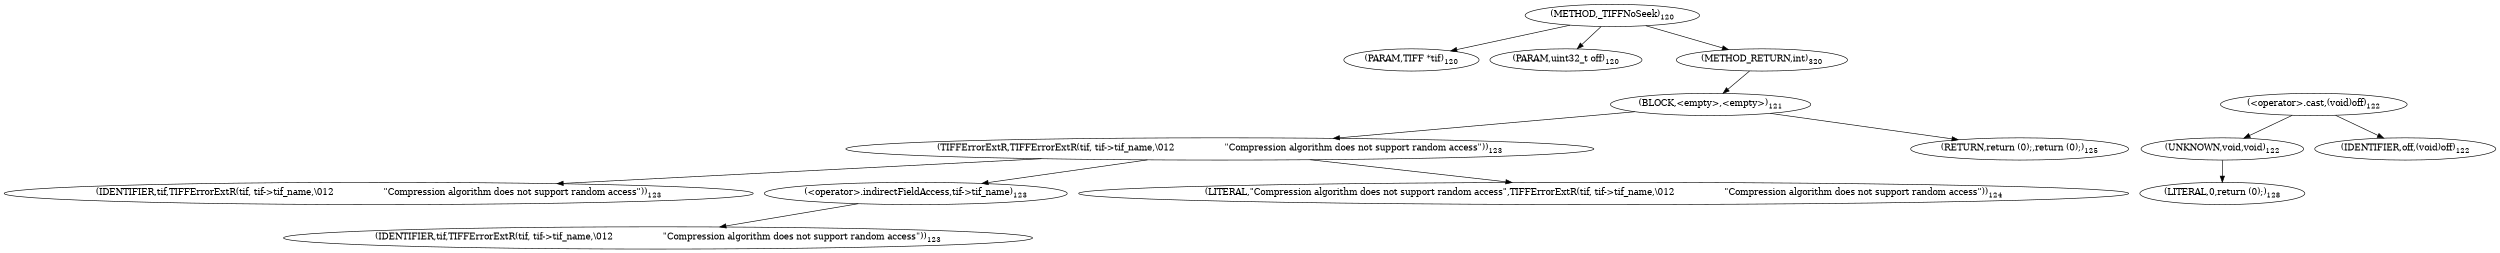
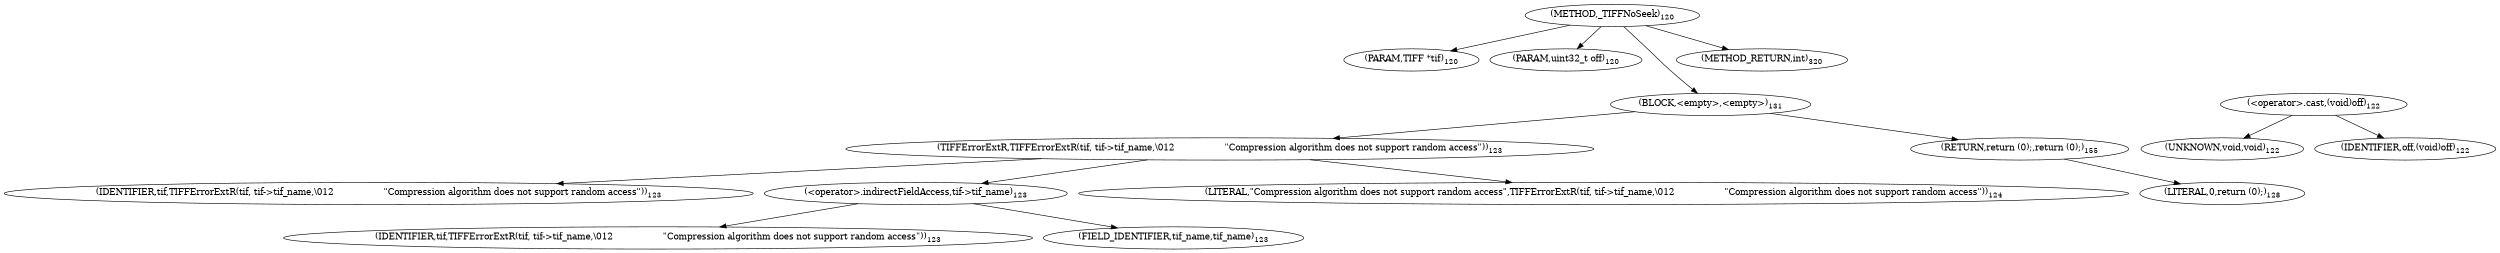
  digraph {
    n1 [label=<(METHOD,_TIFFNoSeek)<SUB>120</SUB>>]
    n2 [label=<(PARAM,TIFF *tif)<SUB>120</SUB>>]
    n3 [label=<(PARAM,uint32_t off)<SUB>120</SUB>>]
-   n4 [label=<(BLOCK,&lt;empty&gt;,&lt;empty&gt;)<SUB>121</SUB>>]
+   n4 [label=<(BLOCK,&lt;empty&gt;,&lt;empty&gt;)<SUB>131</SUB>>]
    n5 [label=<(METHOD_RETURN,int)<SUB>320</SUB>>]
    n6 [label=<(TIFFErrorExtR,TIFFErrorExtR(tif, tif-&gt;tif_name,\012                  &quot;Compression algorithm does not support random access&quot;))<SUB>123</SUB>>]
-   n7 [label=<(RETURN,return (0);,return (0);)<SUB>125</SUB>>]
+   n7 [label=<(RETURN,return (0);,return (0);)<SUB>155</SUB>>]
    n8 [label=<(&lt;operator&gt;.cast,(void)off)<SUB>122</SUB>>]
    n9 [label=<(UNKNOWN,void,void)<SUB>122</SUB>>]
    n10 [label=<(IDENTIFIER,off,(void)off)<SUB>122</SUB>>]
    n11 [label=<(IDENTIFIER,tif,TIFFErrorExtR(tif, tif-&gt;tif_name,\012                  &quot;Compression algorithm does not support random access&quot;))<SUB>123</SUB>>]
    n12 [label=<(&lt;operator&gt;.indirectFieldAccess,tif-&gt;tif_name)<SUB>123</SUB>>]
    n13 [label=<(LITERAL,&quot;Compression algorithm does not support random access&quot;,TIFFErrorExtR(tif, tif-&gt;tif_name,\012                  &quot;Compression algorithm does not support random access&quot;))<SUB>124</SUB>>]
    n14 [label=<(LITERAL,0,return (0);)<SUB>128</SUB>>]
    n15 [label=<(IDENTIFIER,tif,TIFFErrorExtR(tif, tif-&gt;tif_name,\012                  &quot;Compression algorithm does not support random access&quot;))<SUB>123</SUB>>]
+   n16 [label=<(FIELD_IDENTIFIER,tif_name,tif_name)<SUB>123</SUB>>]
    n1 -> n2
    n1 -> n3
-   n5 -> n4
+   n1 -> n4
    n1 -> n5
    n4 -> n6
    n4 -> n7
    n6 -> n11
    n6 -> n12
    n6 -> n13
-   n9 -> n14
+   n7 -> n14
    n8 -> n9
    n8 -> n10
    n12 -> n15
+   n12 -> n16
  }
